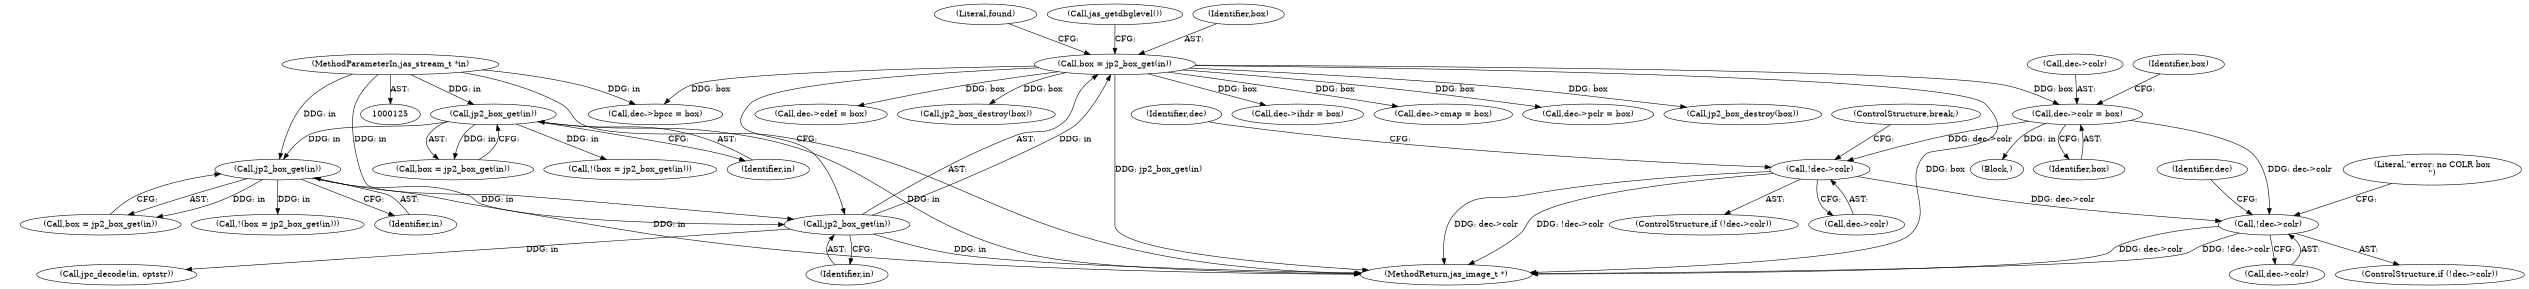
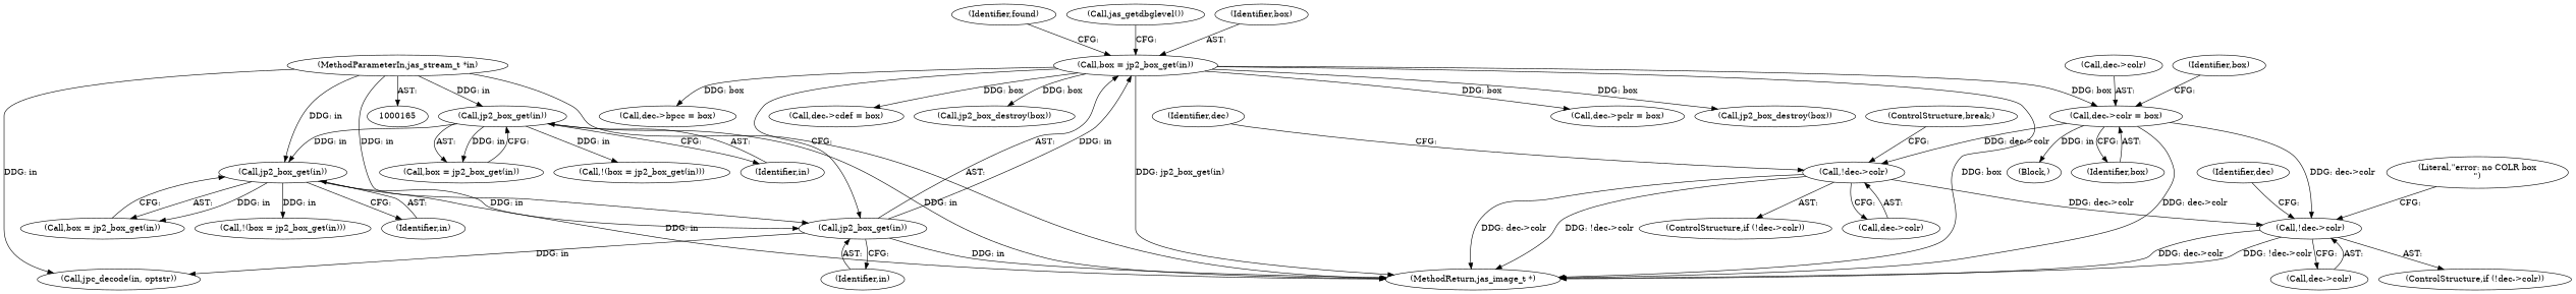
  digraph {
    n1 [label="(Call,dec->colr = box)"]
    n2 [label="(Call,!dec->colr)"]
    n3 [label="(Call,!dec->colr)"]
    n4 [label="(Block,)"]
    n5 [label="(Identifier,box)"]
    n6 [label="(MethodReturn,jas_image_t *)"]
    n7 [label="(ControlStructure,if (!dec->colr))"]
    n8 [label="(Call,dec->colr)"]
    n9 [label="(ControlStructure,if (!dec->colr))"]
    n10 [label="(Call,dec->colr)"]
    n11 [label="(Call,box = jp2_box_get(in))"]
    n12 [label="(Call,jp2_box_get(in))"]
-   n13 [label="(Call,dec->ihdr = box)"]
    n14 [label="(Call,dec->bpcc = box)"]
-   n15 [label="(Call,dec->cmap = box)"]
    n16 [label="(Call,dec->pclr = box)"]
    n17 [label="(Call,jp2_box_destroy(box))"]
    n18 [label="(Call,dec->cdef = box)"]
    n19 [label="(Call,jp2_box_destroy(box))"]
    n20 [label="(Identifier,in)"]
    n21 [label="(Call,jpc_decode(in, optstr))"]
    n22 [label="(Call,jp2_box_get(in))"]
    n23 [label="(Call,box = jp2_box_get(in))"]
    n24 [label="(Call,!(box = jp2_box_get(in)))"]
    n25 [label="(Identifier,in)"]
    n26 [label="(Call,jp2_box_get(in))"]
    n27 [label="(Call,box = jp2_box_get(in))"]
    n28 [label="(Call,!(box = jp2_box_get(in)))"]
    n29 [label="(Identifier,in)"]
    n30 [label="(MethodParameterIn,jas_stream_t *in)"]
-   1000125
+   1000125 [label=1000165]
    n32 [label="(Identifier,dec)"]
-   n33 [label="(Literal,found)"]
+   n33 [label="(Identifier,found)"]
    n34 [label="(Call,jas_getdbglevel())"]
    n35 [label="(Literal,\"error: no COLR box\n\")"]
    n36 [label="(Identifier,dec)"]
    n37 [label="(Call,dec->colr)"]
    n38 [label="(Identifier,box)"]
    n39 [label="(Identifier,box)"]
    n40 [label="(ControlStructure,break;)"]
    n1 -> n2 [label="DDG: dec->colr"]
    n1 -> n3 [label="DDG: dec->colr"]
    n1 -> n4 [label="DDG: in"]
    n1 -> n5 [label="CFG: "]
+   n1 -> n6 [label="DDG: dec->colr"]
    n2 -> n3 [label="DDG: dec->colr"]
    n2 -> n6 [label="DDG: dec->colr"]
    n2 -> n6 [label="DDG: !dec->colr"]
    n2 -> n7 [label="AST: "]
    n2 -> n8 [label="CFG: "]
    n3 -> n6 [label="DDG: dec->colr"]
    n3 -> n6 [label="DDG: !dec->colr"]
    n3 -> n9 [label="AST: "]
    n3 -> n10 [label="CFG: "]
    n5 -> n1 [label="AST: "]
    n8 -> n2 [label="AST: "]
    n10 -> n3 [label="AST: "]
    n11 -> n1 [label="DDG: box"]
    n11 -> n6 [label="DDG: jp2_box_get(in)"]
    n11 -> n6 [label="DDG: box"]
    n11 -> n12 [label="CFG: "]
-   n11 -> n13 [label="DDG: box"]
    n11 -> n14 [label="DDG: box"]
-   n11 -> n15 [label="DDG: box"]
    n11 -> n16 [label="DDG: box"]
    n11 -> n17 [label="DDG: box"]
    n11 -> n18 [label="DDG: box"]
    n11 -> n19 [label="DDG: box"]
    n12 -> n6 [label="DDG: in"]
    n12 -> n11 [label="AST: "]
    n12 -> n11 [label="DDG: in"]
    n12 -> n20 [label="CFG: "]
    n12 -> n21 [label="DDG: in"]
    n20 -> n12 [label="AST: "]
    n22 -> n6 [label="DDG: in"]
    n22 -> n12 [label="DDG: in"]
    n22 -> n23 [label="AST: "]
    n22 -> n23 [label="DDG: in"]
    n22 -> n24 [label="DDG: in"]
    n22 -> n25 [label="CFG: "]
    n23 -> n22 [label="CFG: "]
    n25 -> n22 [label="AST: "]
    n26 -> n6 [label="DDG: in"]
    n26 -> n22 [label="DDG: in"]
    n26 -> n27 [label="AST: "]
    n26 -> n27 [label="DDG: in"]
    n26 -> n28 [label="DDG: in"]
    n26 -> n29 [label="CFG: "]
    n27 -> n26 [label="CFG: "]
    n29 -> n26 [label="AST: "]
    n30 -> n6 [label="AST: "]
    n30 -> n12 [label="DDG: in"]
-   n30 -> n14 [label="DDG: in"]
+   n30 -> n21 [label="DDG: in"]
    n30 -> n22 [label="DDG: in"]
    n30 -> n26 [label="DDG: in"]
    n30 -> 1000125 [label="AST: "]
    n32 -> n2 [label="CFG: "]
    n33 -> n11 [label="CFG: "]
    n34 -> n11 [label="CFG: "]
    n35 -> n3 [label="CFG: "]
    n36 -> n3 [label="CFG: "]
    n37 -> n1 [label="AST: "]
    n38 -> n11 [label="AST: "]
    n39 -> n1 [label="CFG: "]
    n40 -> n2 [label="CFG: "]
  }
